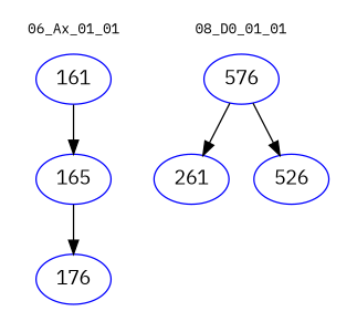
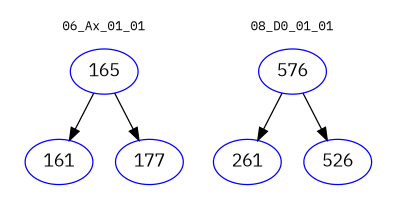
  digraph {
    fontname="IBM Plex Mono"
    node [color=blue fontname="IBM Plex Mono"]
    edge [color=black fontname="IBM Plex Mono"]
    n1 [label=165]
    n2 [label=161]
-   n3 [label=176]
+   n3 [label=177]
    n4 [label=576]
    n5 [label=261]
    n6 [label=526]
    subgraph cluster_1 {
      color=white
      fontsize=10
      label="06_Ax_01_01"
      n1
      n2
      n3
    }
    subgraph cluster_2 {
      color=white
      fontsize=10
      label="08_D0_01_01"
      n4
      n5
      n6
    }
-   n2 -> n1
+   n1 -> n2
    n1 -> n3
    n4 -> n5
    n4 -> n6
  }
